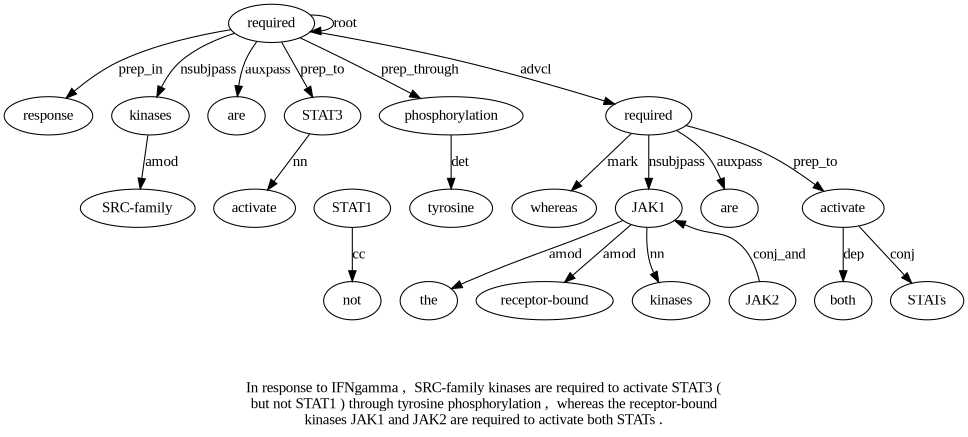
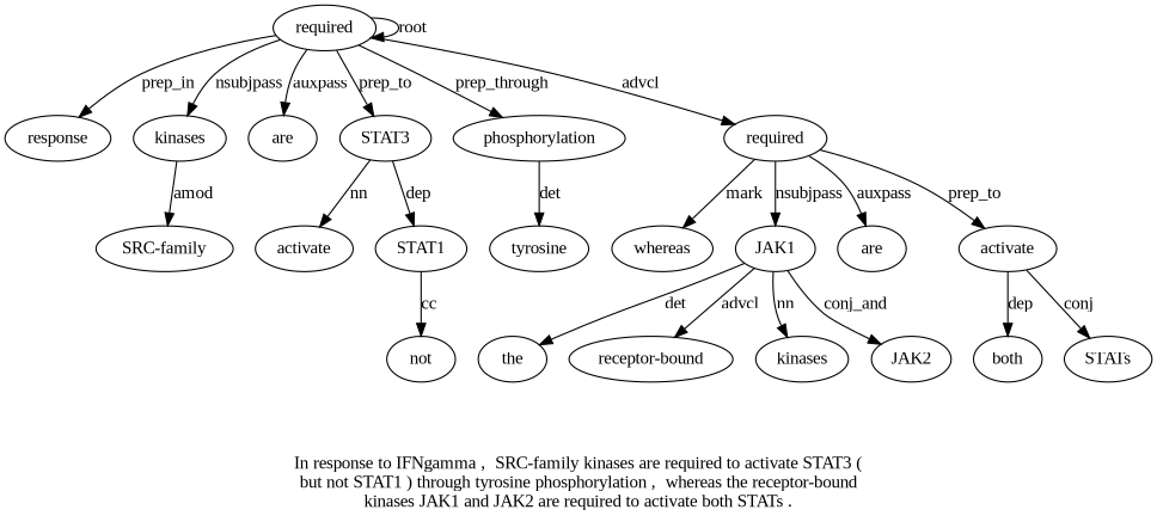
  digraph {
    fontname="Liberation Serif"
    label="In response to IFNgamma ,  SRC-family kinases are required to activate STAT3 (\nbut not STAT1 ) through tyrosine phosphorylation ,  whereas the receptor-bound\nkinases JAK1 and JAK2 are required to activate both STATs ."
    node [fillcolor=white fontname="Liberation Serif" style=filled]
    edge [fontname="Liberation Serif"]
    n1 [label=required]
    n2 [label=response]
    n3 [label=kinases]
    n4 [label=are]
    n5 [label=STAT3]
    n6 [label=phosphorylation]
    n7 [label=required]
    n8 [label="SRC-family"]
    n9 [label=activate]
    n10 [label=STAT1]
    n11 [label=tyrosine]
    n12 [label=whereas]
    n13 [label=JAK1]
    n14 [label=are]
    n15 [label=activate]
    n16 [label=not]
    n17 [label=the]
    n18 [label="receptor-bound"]
    n19 [label=kinases]
    n20 [label=JAK2]
    n21 [label=both]
    n22 [label=STATs]
    n1 -> n1 [label=root]
    n1 -> n2 [label=prep_in]
    n1 -> n3 [label=nsubjpass]
    n1 -> n4 [label=auxpass]
    n1 -> n5 [label=prep_to]
    n1 -> n6 [label=prep_through]
    n1 -> n7 [label=advcl]
    n3 -> n8 [label=amod]
    n5 -> n9 [label=nn]
+   n5 -> n10 [label=dep]
    n6 -> n11 [label=det]
    n7 -> n12 [label=mark]
    n7 -> n13 [label=nsubjpass]
    n7 -> n14 [label=auxpass]
    n7 -> n15 [label=prep_to]
    n10 -> n16 [label=cc]
-   n13 -> n17 [label=amod]
-   n13 -> n18 [label=amod]
+   n13 -> n17 [label=det]
+   n13 -> n18 [label=advcl]
    n13 -> n19 [label=nn]
-   n20 -> n13 [label=conj_and]
+   n13 -> n20 [label=conj_and]
    n15 -> n21 [label=dep]
    n15 -> n22 [label=conj]
  }
